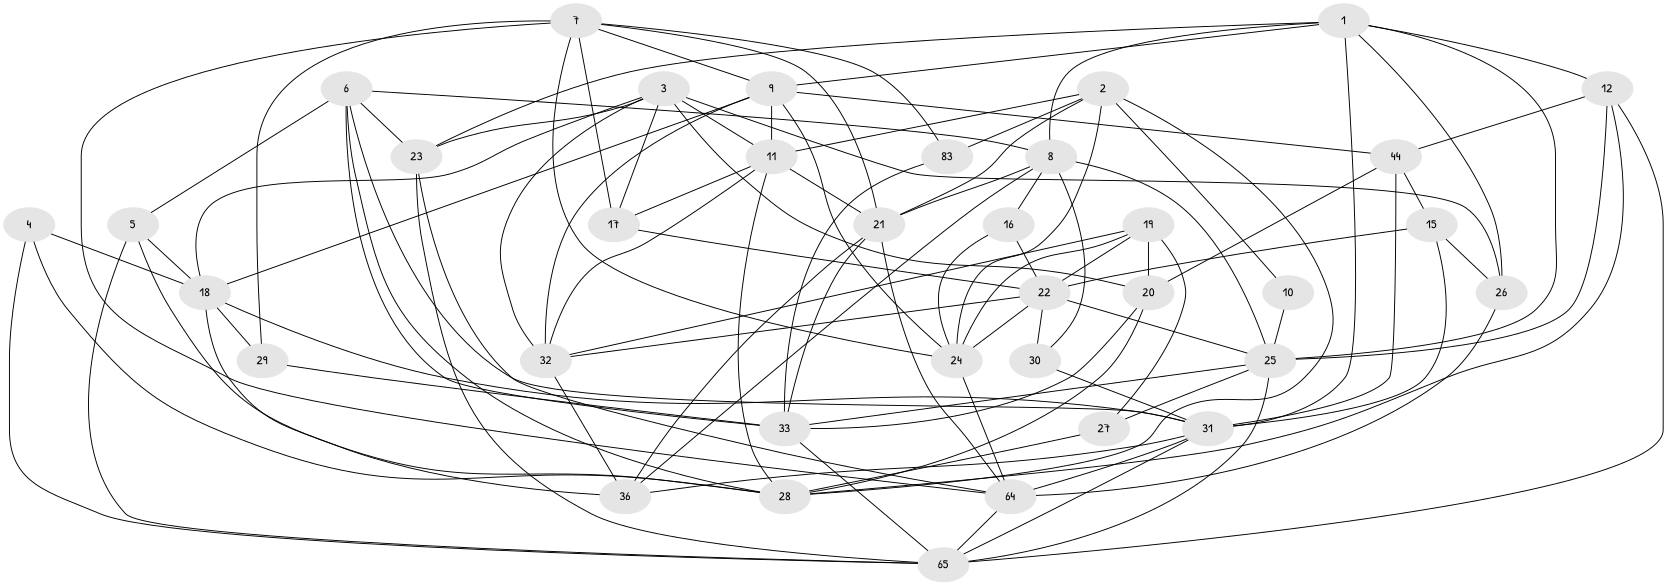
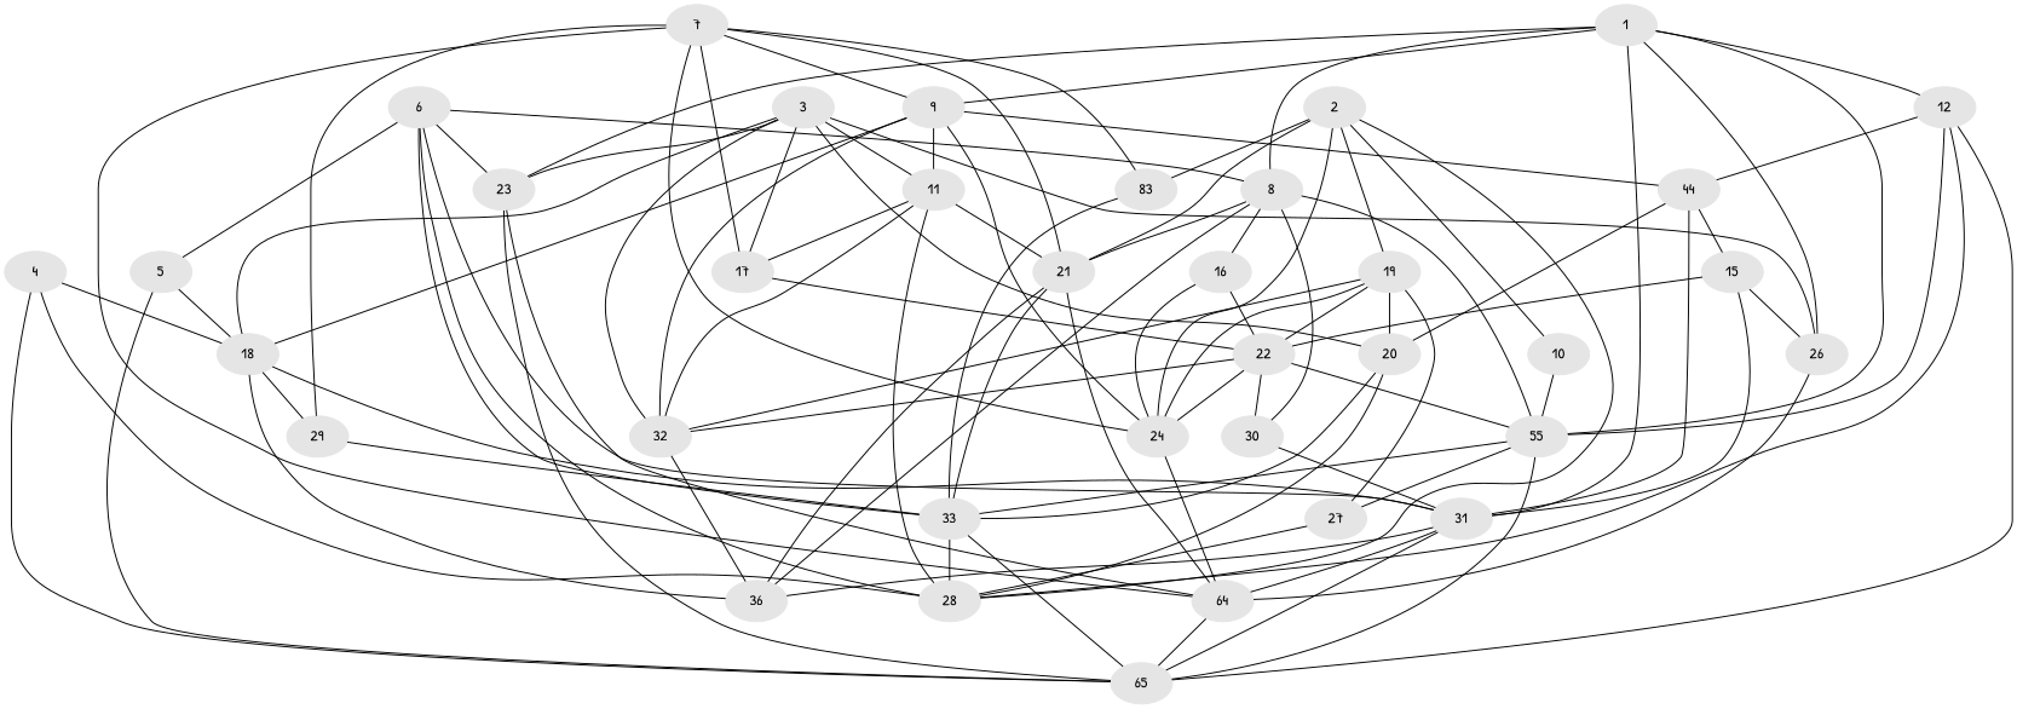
  graph {
    fontname="Patrick Hand"
    node [color=gray90 fontname="Patrick Hand" style=filled]
    edge [fontname="Patrick Hand" weight=1.0]
    1
    8
    9
    12
    23
-   25
+   25 [label=55]
    26
    31
    21
    16
    30
    36
    24
    11
    18
    32
    n17 [label=44]
    28
    n19 [label=65]
    n20 [label=64]
    33
    27
    2
    10
    n25 [label=83]
    19
    20
    22
    3
    17
    29
    4
    5
    6
    7
    15
    1 -- 8
    1 -- 9
    1 -- 12
    1 -- 23
    1 -- 25
    1 -- 26
    1 -- 31
    8 -- 25
    8 -- 21
    8 -- 16
    8 -- 30
    8 -- 36
    9 -- 24
    9 -- 11
    9 -- 18
    9 -- 32
    9 -- n17
    12 -- 25
    12 -- n17
    12 -- 28
    12 -- n19
    23 -- n19
    23 -- n20
    25 -- n19
    25 -- 33
    25 -- 27
    26 -- n20
    31 -- 36 [weight=2.0]
    31 -- n19
    31 -- n20 [weight=2.0]
    21 -- 36
    21 -- n20
    21 -- 33
    16 -- 24
    16 -- 22
    30 -- 31
    24 -- n20
    11 -- 21
    11 -- 32
    11 -- 28
    11 -- 17
    18 -- 31
    18 -- 36
    18 -- 29
    32 -- 36 [weight=2.0]
    n17 -- 31
    n17 -- 20
    n17 -- 15
    n20 -- n19
    33 -- n19
    27 -- 28
    2 -- 21
    2 -- 24
    2 -- 28
    2 -- 10
    2 -- n25
-   2 -- 11
+   2 -- 19
    10 -- 25
    n25 -- 33
    19 -- 24
    19 -- 32
    19 -- 27
    19 -- 20
    19 -- 22
    20 -- 28
    20 -- 33
    22 -- 25
    22 -- 30
    22 -- 24
    22 -- 32
    3 -- 23
    3 -- 26
    3 -- 11
    3 -- 18
    3 -- 32
    3 -- 20
    3 -- 17
    17 -- 22
    29 -- 33
    4 -- 18
    4 -- 28
    4 -- n19
    5 -- 18
-   5 -- 28
+   33 -- 28
    5 -- n19
    6 -- 8
    6 -- 23
    6 -- 31
    6 -- 28
    6 -- 33
    6 -- 5
    7 -- 9
    7 -- 21
    7 -- 24
    7 -- n20
    7 -- n25
    7 -- 17 [weight=2.0]
    7 -- 29 [weight=2.0]
    15 -- 26
    15 -- 31
    15 -- 22
  }
